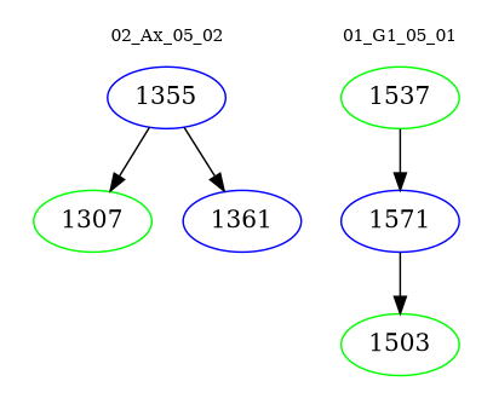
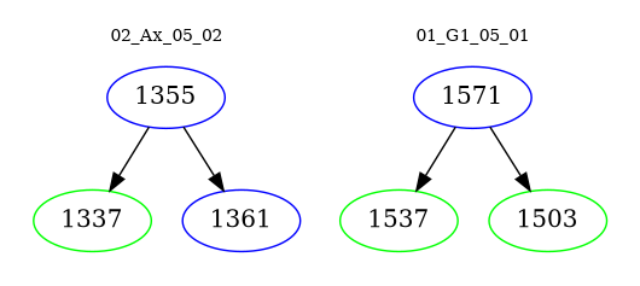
  digraph {
    node [color=blue]
    edge [color=black]
    n1 [label=1355]
-   n2 [color=green label=1307]
+   n2 [color=green label=1337]
    n3 [label=1361]
    n4 [label=1571]
    n5 [color=green label=1537]
    n6 [color=green label=1503]
    subgraph cluster_1 {
      color=white
      fontsize=10
      label="02_Ax_05_02"
      n1
      n2
      n3
    }
    subgraph cluster_2 {
      color=white
      fontsize=10
      label="01_G1_05_01"
      n4
      n5
      n6
    }
    n1 -> n2
    n1 -> n3
-   n5 -> n4
+   n4 -> n5
    n4 -> n6
  }
